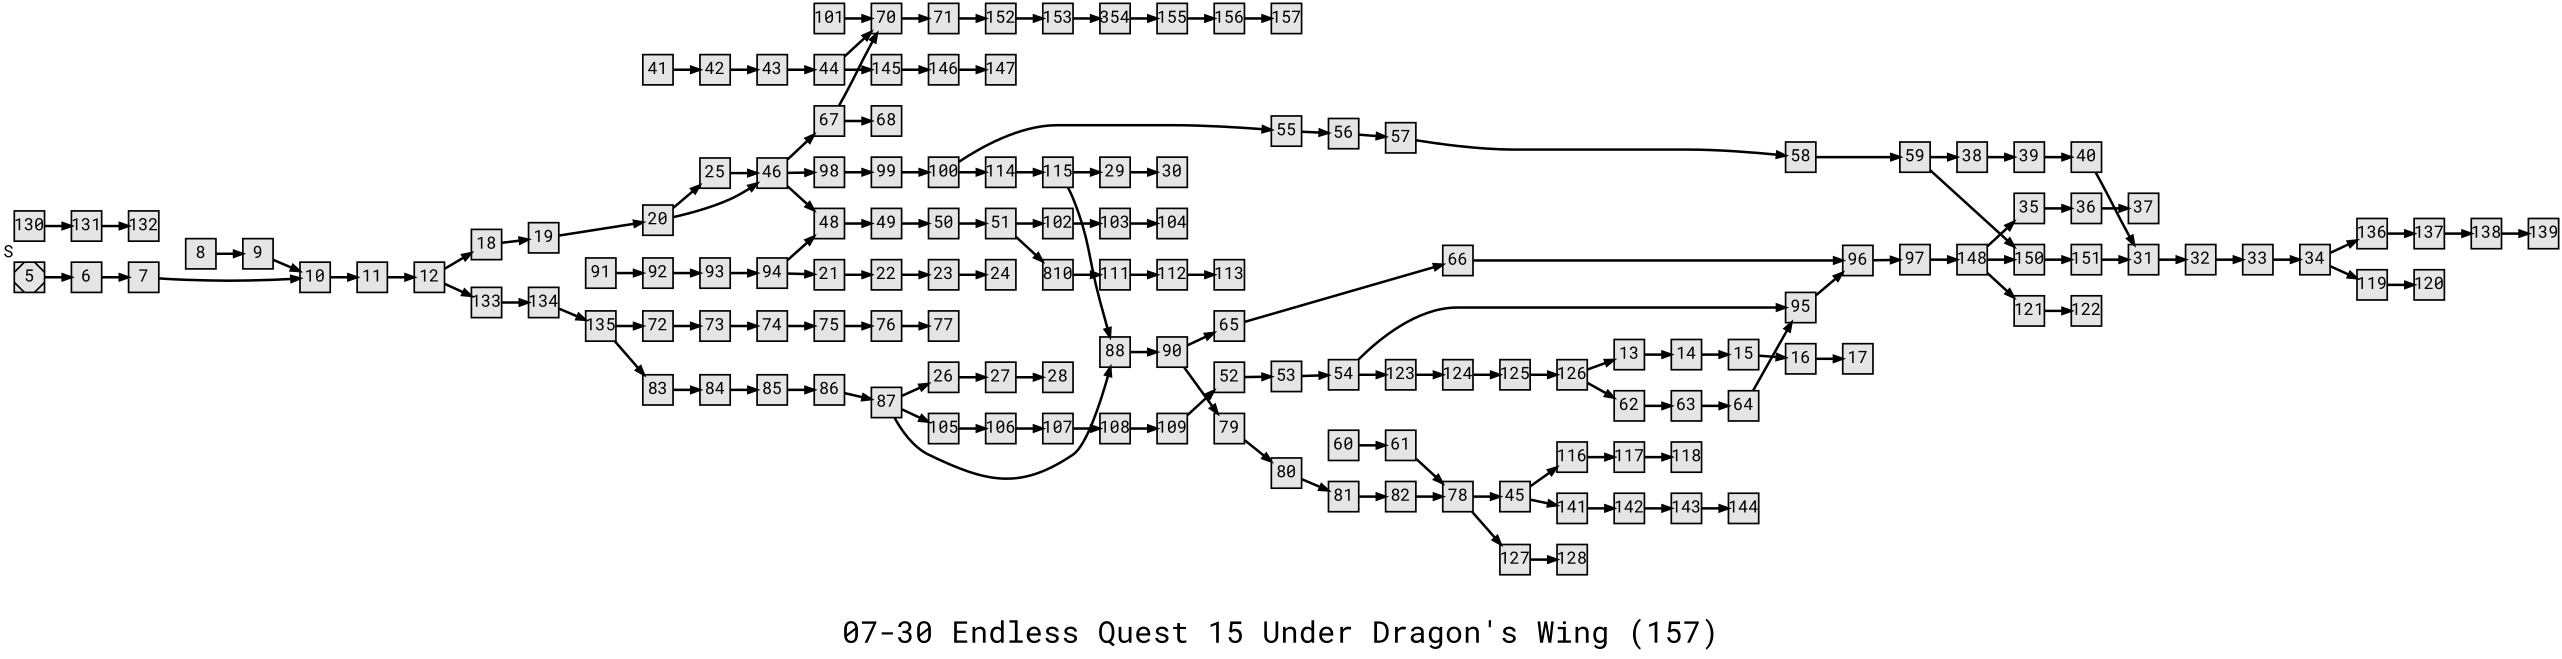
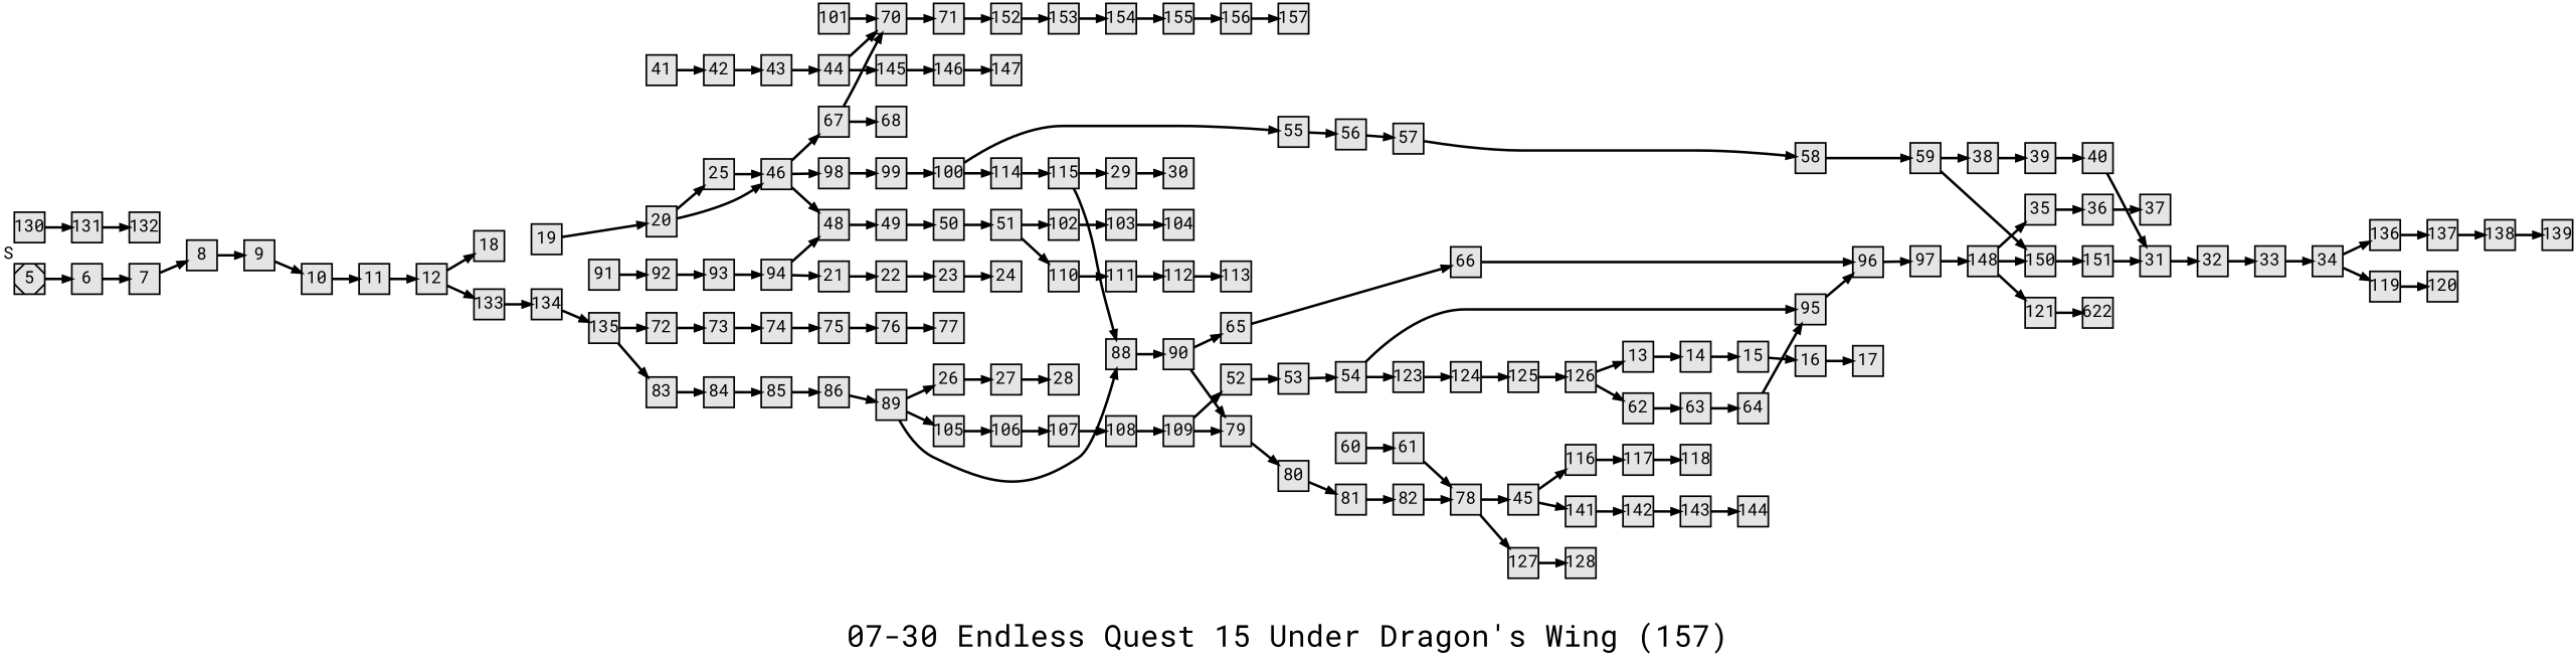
  digraph {
    fontname="Roboto Mono"
    fontsize=36
    label="07-30 Endless Quest 15 Under Dragon's Wing (157)"
    nodesep=0.35
    ordering=out
    rankdir=LR
    ranksep=0.45
    node [fillcolor=grey90 fixedsize=true fontname="Roboto Mono" fontsize=20 labelfloat=true margin="0,0" penwidth=2 regular=true shape=rect style=filled]
    edge [fontname="Roboto Mono" fontsize=12 labelfloat=true penwidth=3]
    5 [shape=Msquare xlabel=S]
    6
    7
    8
    9
    10
    11
    12
    18
    133
    19
    134
    20
    135
    13
    14
    15
    16
    17
    25
    46
    67
    98
    48
    70
    68
    99
    49
    21
    22
    23
    24
    26
    27
    28
    29
    30
    31
    32
    33
    34
    136
    119
    137
    120
    138
    35
    36
    37
    38
    39
    40
    41
    42
    43
    44
    145
    146
    101
    147
    71
    45
    116
    141
    117
    142
    118
    143
    100
    50
    51
    102
-   110 [label=810]
+   110
    103
    111
    104
    112
    52
    53
    54
    95
    123
    96
    124
    97
    125
    55
    56
    57
    58
    59
    150
    151
    60
    61
    78
    127
    128
    62
    63
    64
    65
    66
    148
    152
    153
-   154 [label=354]
+   154
    130
    131
    72
    73
    74
    75
    76
    77
    79
    80
    81
    82
    83
    84
    85
    86
-   87
+   87 [label=89]
    105
    n126 [label=88]
    106
    90
    107
    91
    92
    93
    94
    121
-   122
+   122 [label=622]
    114
    115
    108
    109
    113
    126
    132
    139
    144
    155
    156
    157
    5 -> 6
    6 -> 7
-   7 -> 10
+   7 -> 8
    8 -> 9
    9 -> 10
    10 -> 11
    11 -> 12
    12 -> 18
    12 -> 133
-   18 -> 19
    133 -> 134
    19 -> 20
    134 -> 135
    20 -> 25
    20 -> 46
    135 -> 72
    135 -> 83
    13 -> 14
    14 -> 15
    15 -> 16
    16 -> 17
    25 -> 46
    46 -> 67
    46 -> 98
    46 -> 48
    67 -> 70
    67 -> 68
    98 -> 99
    48 -> 49
    70 -> 71
    99 -> 100
    49 -> 50
    21 -> 22
    22 -> 23
    23 -> 24
    26 -> 27
    27 -> 28
    29 -> 30
    31 -> 32
    32 -> 33
    33 -> 34
    34 -> 136
    34 -> 119
    136 -> 137
    119 -> 120
    137 -> 138
    138 -> 139
    35 -> 36
    36 -> 37
    38 -> 39
    39 -> 40
    40 -> 31
    41 -> 42
    42 -> 43
    43 -> 44
    44 -> 70
    44 -> 145
    145 -> 146
    146 -> 147
    101 -> 70
    71 -> 152
    45 -> 116
    45 -> 141
    116 -> 117
    141 -> 142
    117 -> 118
    142 -> 143
    143 -> 144
    100 -> 55
    100 -> 114
    50 -> 51
    51 -> 102
    51 -> 110
    102 -> 103
    110 -> 111
    103 -> 104
    111 -> 112
    112 -> 113
    52 -> 53
    53 -> 54
    54 -> 95
    54 -> 123
    95 -> 96
    123 -> 124
    96 -> 97
    124 -> 125
    97 -> 148
    125 -> 126
    55 -> 56
    56 -> 57
    57 -> 58
    58 -> 59
    59 -> 38
    59 -> 150
    150 -> 151
    151 -> 31
    60 -> 61
    61 -> 78
    78 -> 45
    78 -> 127
    127 -> 128
    62 -> 63
    63 -> 64
    64 -> 95
    65 -> 66
    66 -> 96
    148 -> 35
    148 -> 150
    148 -> 121
    152 -> 153
    153 -> 154
    154 -> 155
    130 -> 131
    131 -> 132
    72 -> 73
    73 -> 74
    74 -> 75
    75 -> 76
    76 -> 77
    79 -> 80
    80 -> 81
    81 -> 82
    82 -> 78
    83 -> 84
    84 -> 85
    85 -> 86
    86 -> 87
    87 -> 26
    87 -> 105
    87 -> n126
    105 -> 106
    n126 -> 90
    106 -> 107
    90 -> 65
    90 -> 79
    107 -> 108
    91 -> 92
    92 -> 93
    93 -> 94
    94 -> 48
    94 -> 21
    121 -> 122
    114 -> 115
    115 -> 29
    115 -> n126
    108 -> 109
    109 -> 52
+   109 -> 79
    126 -> 13
    126 -> 62
    155 -> 156
    156 -> 157
  }
